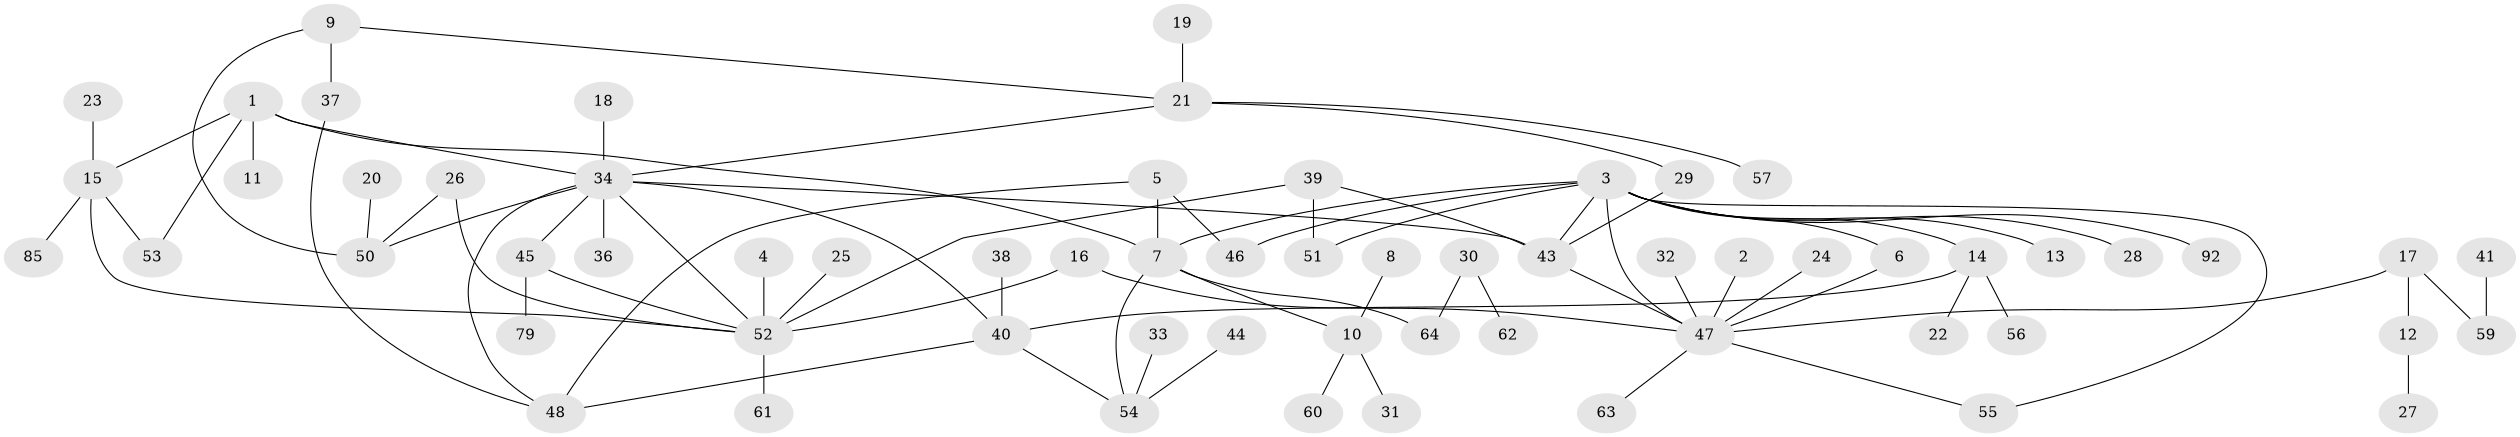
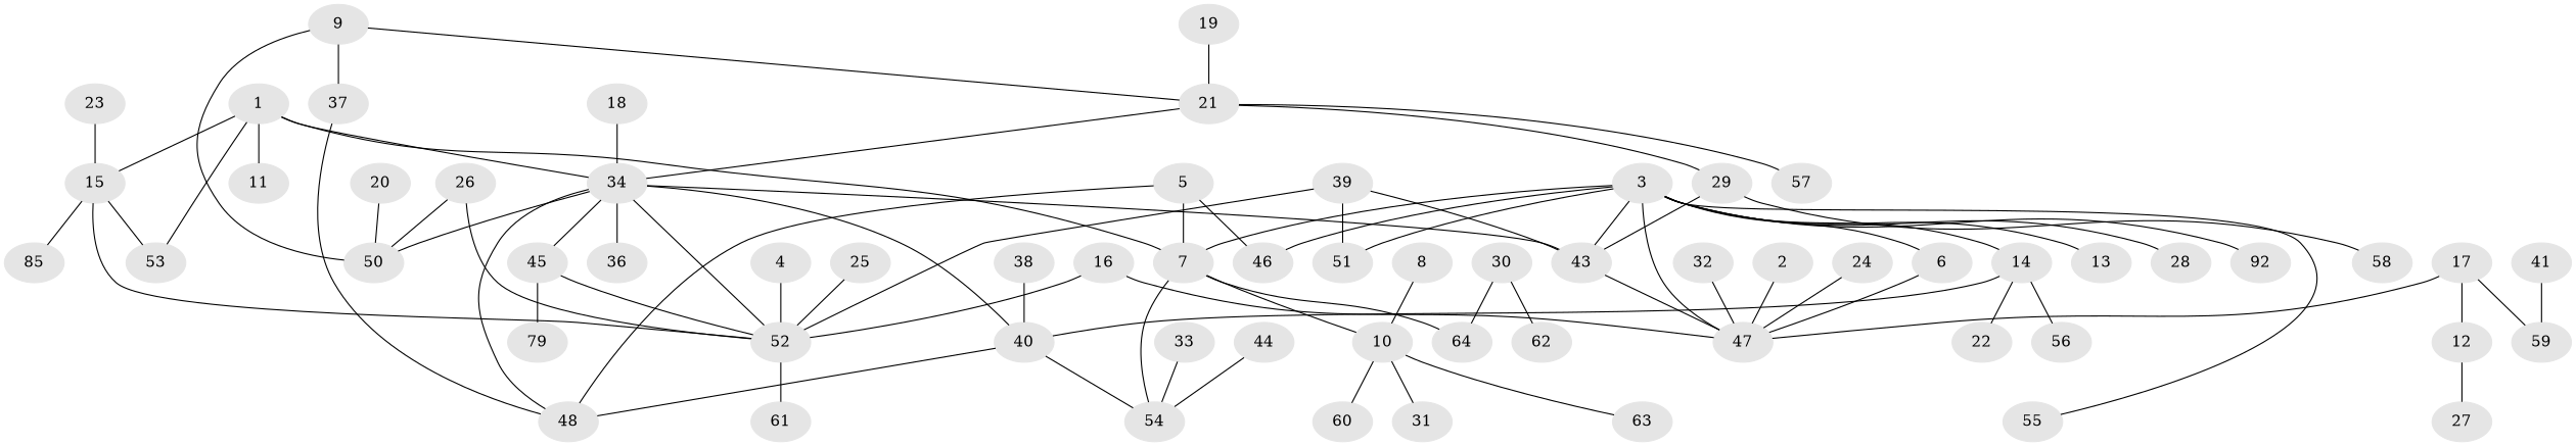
  graph {
    node [color=gray90 style=filled]
    edge [weight=1.0]
    1
    7
    11
    15
    34
    53
    10
    54
    64
    52
    n11 [label=85]
    43
    48
    50
    40
    36
    45
    2
    47
    55
    3
    6
    13
    14
    28
    n26 [label=92]
    46
    51
    12
    27
    22
    56
    4
    61
    5
    31
    60
    63
    8
    9
    21
    37
    29
    57
    20
    16
    17
    59
    18
    19
+   58
    23
    24
    25
    26
    30
    62
    32
    33
    n60 [label=79]
    38
    39
    41
    44
    1 -- 7
    1 -- 11
    1 -- 15
    1 -- 34
    1 -- 53
    7 -- 10
    7 -- 54
    7 -- 64
    15 -- 53
    15 -- 52
    15 -- n11
    34 -- 52
    34 -- 43
    34 -- 48
    34 -- 50
    34 -- 40
    34 -- 36
    34 -- 45
    10 -- 31
    10 -- 60
-   47 -- 63
+   10 -- 63
    52 -- 61
    43 -- 47
    40 -- 54
    40 -- 48
    45 -- 52
    45 -- n60
    2 -- 47
-   47 -- 55
    3 -- 7
    3 -- 43
    3 -- 47
    3 -- 55
    3 -- 6
    3 -- 13
    3 -- 14
    3 -- 28
    3 -- n26
    3 -- 46
    3 -- 51
    6 -- 47
    14 -- 40
    14 -- 22
    14 -- 56
    12 -- 27
    4 -- 52
    5 -- 7
    5 -- 48
    5 -- 46
    8 -- 10
    9 -- 50
    9 -- 21
    9 -- 37
    21 -- 34
    21 -- 29
    21 -- 57
    37 -- 48
    29 -- 43
+   29 -- 58
    20 -- 50
    16 -- 52
    16 -- 47
    17 -- 47
    17 -- 12
    17 -- 59
    18 -- 34
    19 -- 21
    23 -- 15
    24 -- 47
    25 -- 52
    26 -- 52
    26 -- 50
    30 -- 64
    30 -- 62
    32 -- 47
    33 -- 54
    38 -- 40
    39 -- 52
    39 -- 43
    39 -- 51
    41 -- 59
    44 -- 54
  }
